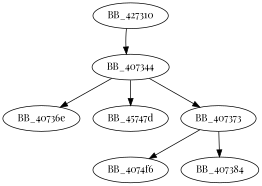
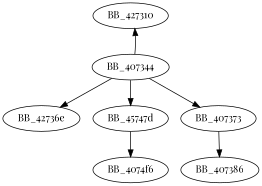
  digraph {
    fontname="Playfair Display"
    node [fontname="Playfair Display"]
    edge [fontname="Playfair Display"]
    n1 [label=BB_427310]
    BB_407344
-   BB_40736e
+   BB_40736e [label=BB_42736e]
    n4 [label=BB_45747d]
    BB_407373
    BB_4074f6
-   BB_407386 [label=BB_407384]
-   n1 -> BB_407344
+   BB_407386
+   BB_407344 -> n1
    BB_407344 -> BB_40736e
    BB_407344 -> n4
    BB_407344 -> BB_407373
-   BB_407373 -> BB_4074f6
+   n4 -> BB_4074f6
    BB_407373 -> BB_407386
  }
